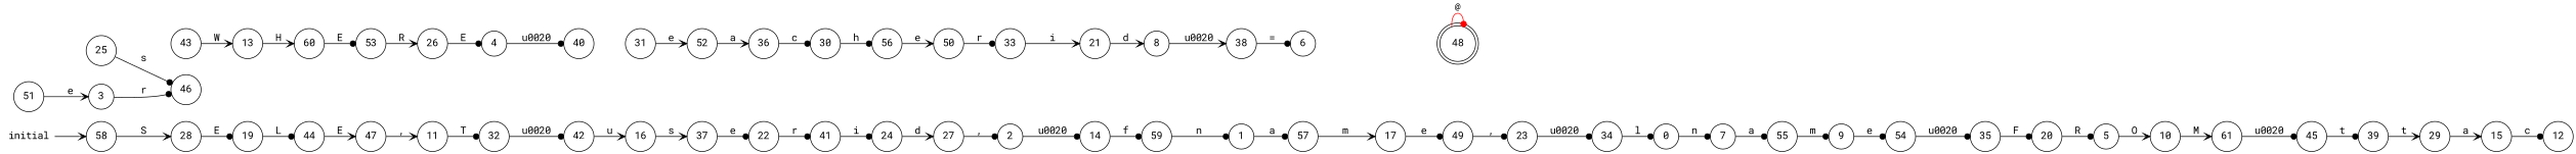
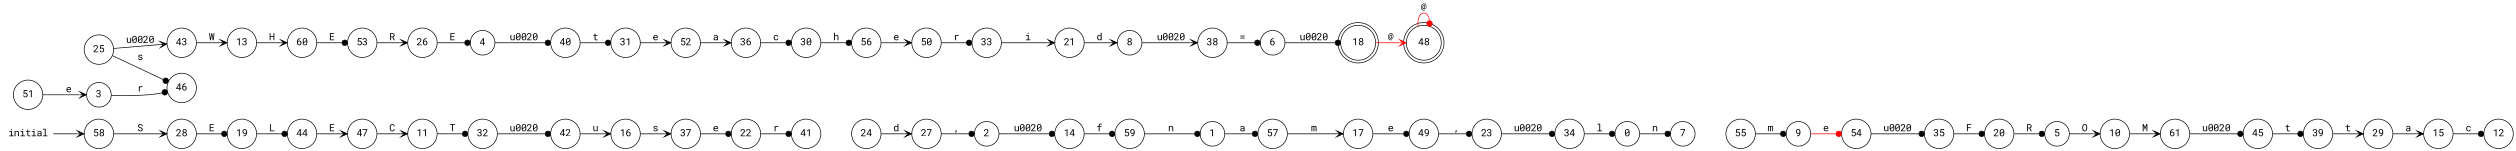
  digraph {
    fontname="Roboto Mono"
    rankdir=LR
    node [fontname="Roboto Mono" shape=circle]
    edge [arrowhead=dot fontname="Roboto Mono"]
    0
    7
    55
    9
    1
    57
    17
    49
    2
    14
    59
    3
    46
    25
    43
    4
    40
    31
    52
    5
    10
    61
    45
+   18 [shape=doublecircle]
    6
    48 [shape=doublecircle]
    54
    8
    38
    35
    20
    39
    11
    32
    42
    16
    51
    13
    60
    53
    26
    15
    12
    37
    22
    41
    23
    34
    19
    44
    47
    21
    24
    27
    28
    29
    30
    56
    50
    33
    36
    58
    initial [shape=plaintext]
    0 -> 7 [label=n]
-   7 -> 55 [label=a]
    55 -> 9 [label=m]
-   9 -> 54 [label=e]
+   9 -> 54 [label=e color=red]
    1 -> 57 [label=a]
    57 -> 17 [arrowhead=vee label=m]
    17 -> 49 [label=e]
    49 -> 23 [label=","]
    2 -> 14 [label="\u0020"]
    14 -> 59 [label=f]
    59 -> 1 [label=n]
    3 -> 46 [label=r]
    25 -> 46 [label=s]
+   25 -> 43 [arrowhead=vee label="\u0020"]
    43 -> 13 [arrowhead=vee label=W]
    4 -> 40 [label="\u0020"]
+   40 -> 31 [label=t]
    31 -> 52 [arrowhead=vee label=e]
    52 -> 36 [arrowhead=vee label=a]
    5 -> 10 [arrowhead=vee label=O]
    10 -> 61 [arrowhead=vee label=M]
    61 -> 45 [label="\u0020"]
    45 -> 39 [label=t]
+   18 -> 48 [arrowhead=vee color=red label="@"]
+   6 -> 18 [label="\u0020"]
    48 -> 48 [color=red label="@"]
    54 -> 35 [label="\u0020"]
    8 -> 38 [arrowhead=vee label="\u0020"]
    38 -> 6 [label="="]
    35 -> 20 [label=F]
    20 -> 5 [label=R]
    39 -> 29 [arrowhead=vee label=t]
    11 -> 32 [label=T]
    32 -> 42 [label="\u0020"]
    42 -> 16 [arrowhead=vee label=u]
    16 -> 37 [arrowhead=vee label=s]
    51 -> 3 [arrowhead=vee label=e]
    13 -> 60 [arrowhead=vee label=H]
    60 -> 53 [label=E]
    53 -> 26 [arrowhead=vee label=R]
    26 -> 4 [label=E]
    15 -> 12 [label=c]
    37 -> 22 [label=e]
    22 -> 41 [label=r]
-   41 -> 24 [label=i]
    23 -> 34 [label="\u0020"]
    34 -> 0 [label=l]
    19 -> 44 [label=L]
    44 -> 47 [arrowhead=vee label=E]
-   47 -> 11 [arrowhead=vee label=","]
+   47 -> 11 [arrowhead=vee label=C]
    21 -> 8 [arrowhead=vee label=d]
    24 -> 27 [arrowhead=vee label=d]
    27 -> 2 [label=","]
    28 -> 19 [label=E]
    29 -> 15 [arrowhead=vee label=a]
    30 -> 56 [label=h]
    56 -> 50 [arrowhead=vee label=e]
    50 -> 33 [label=r]
    33 -> 21 [arrowhead=vee label=i]
    36 -> 30 [label=c]
    58 -> 28 [arrowhead=vee label=S]
    initial -> 58 [arrowhead=vee]
  }
